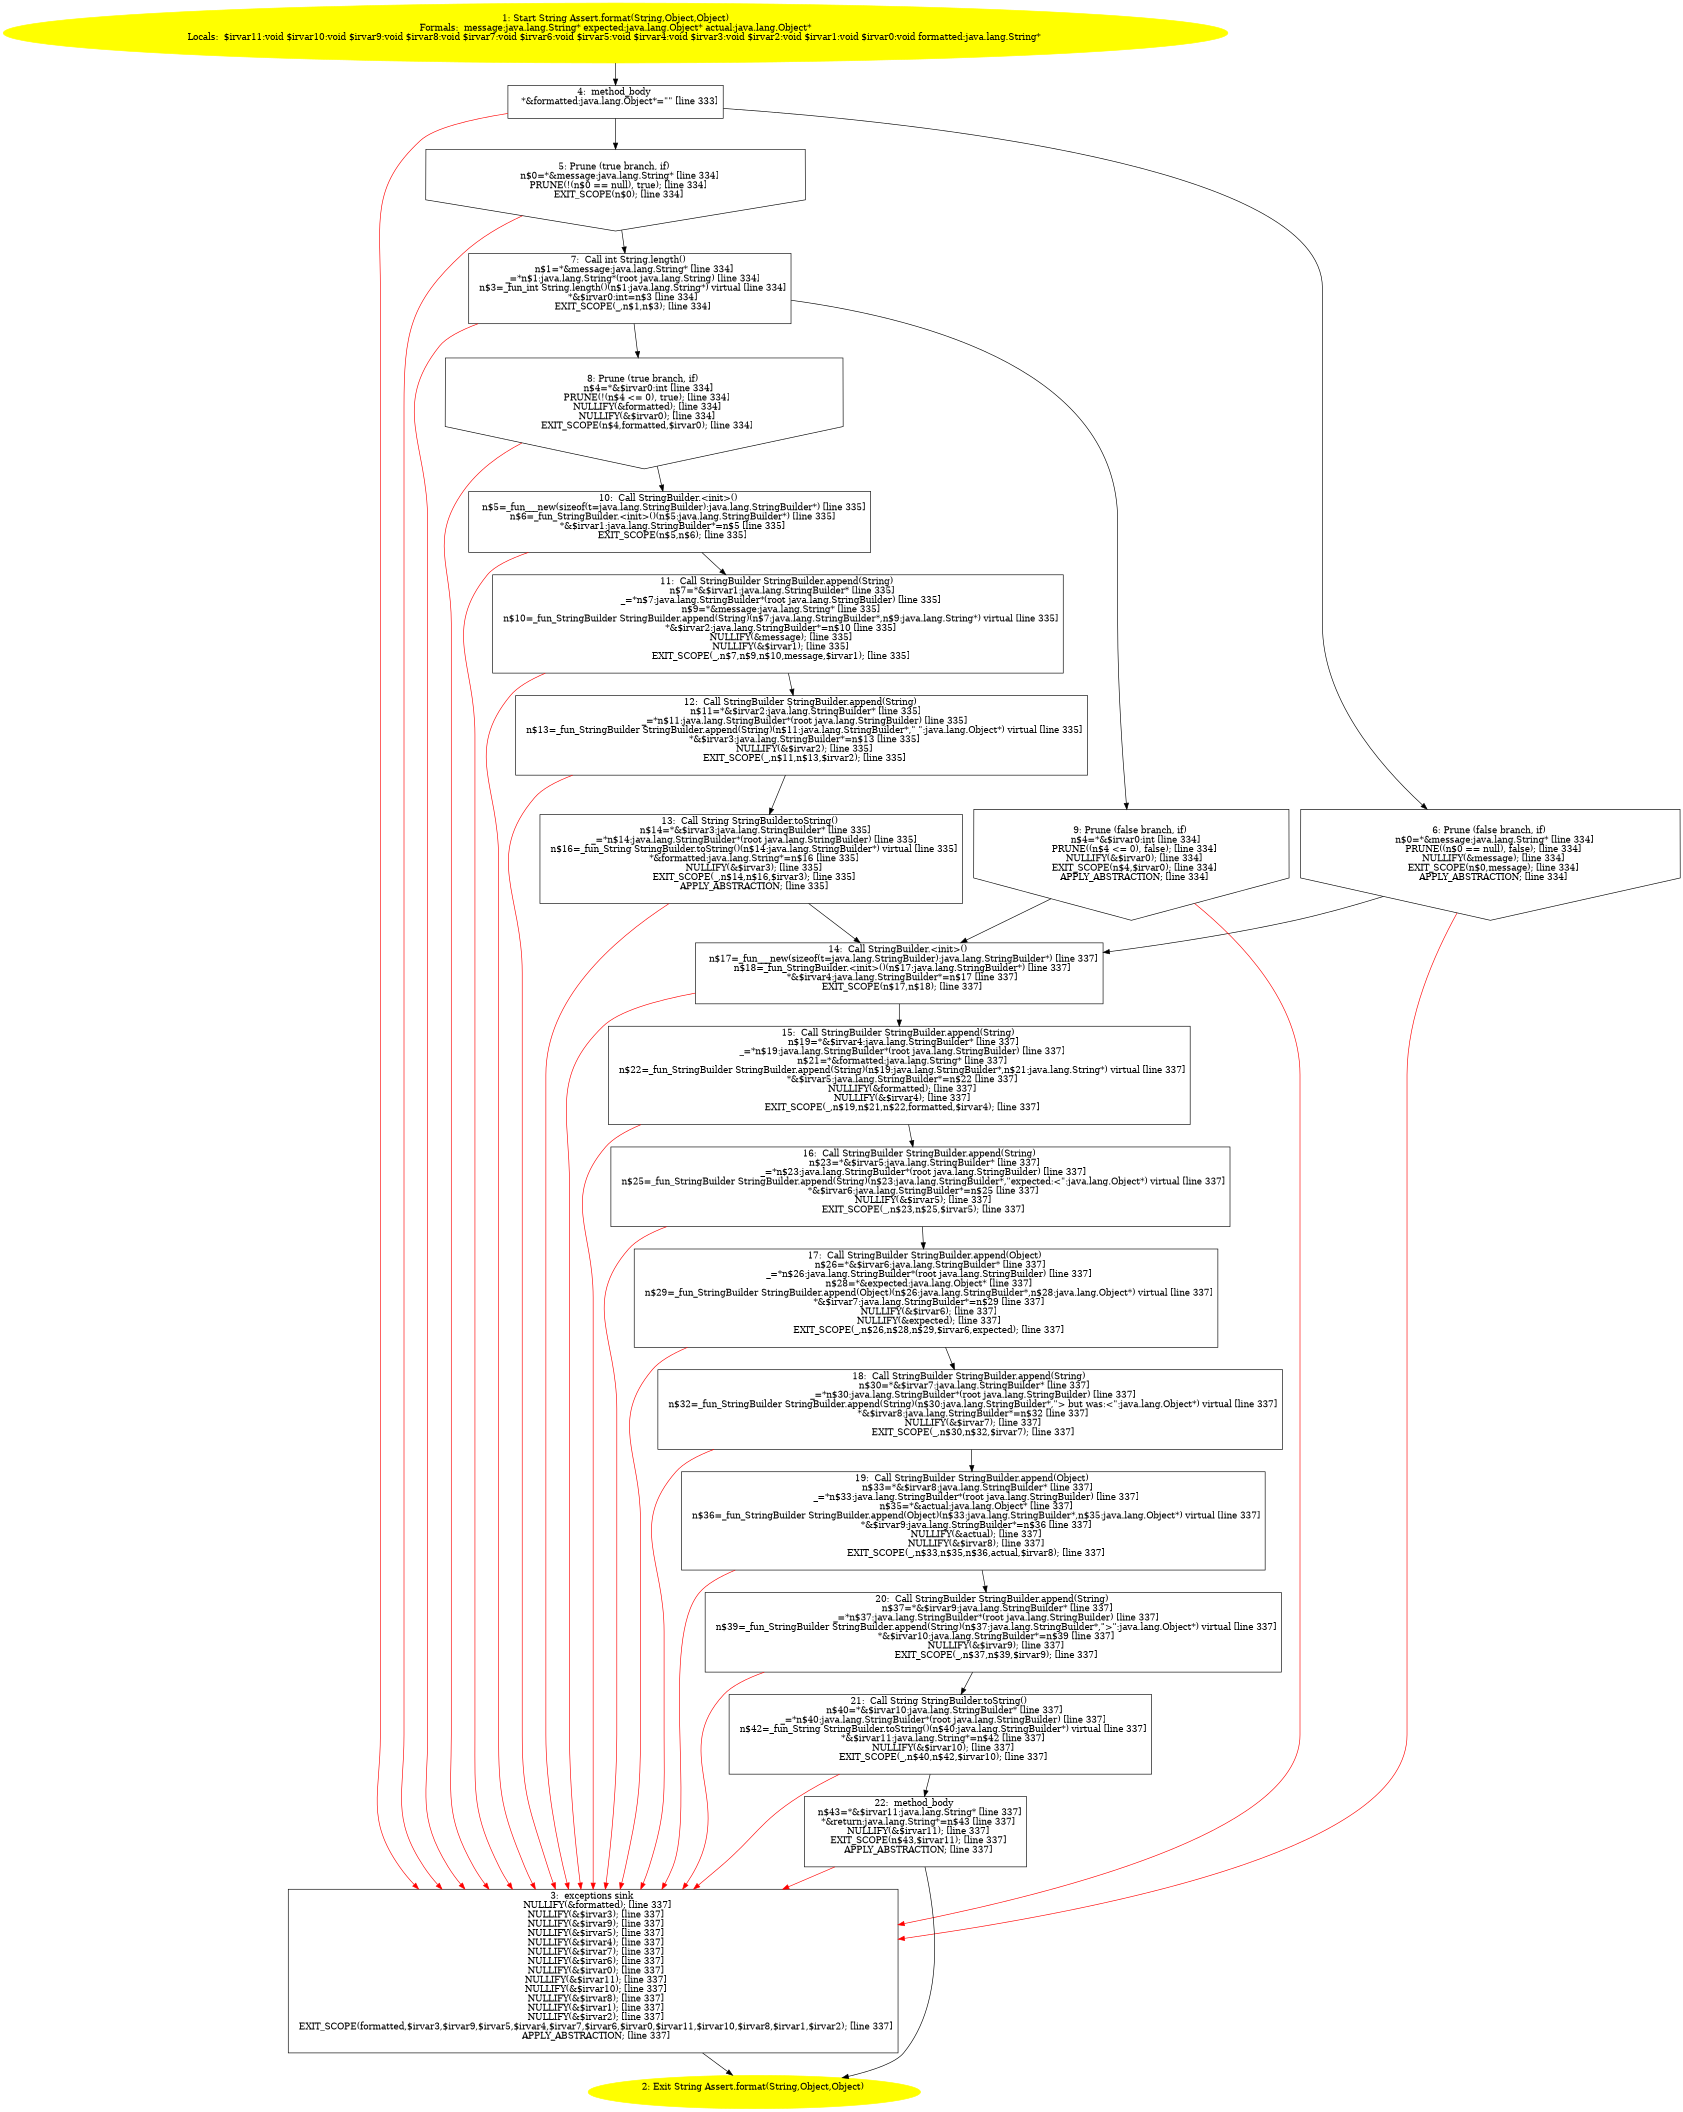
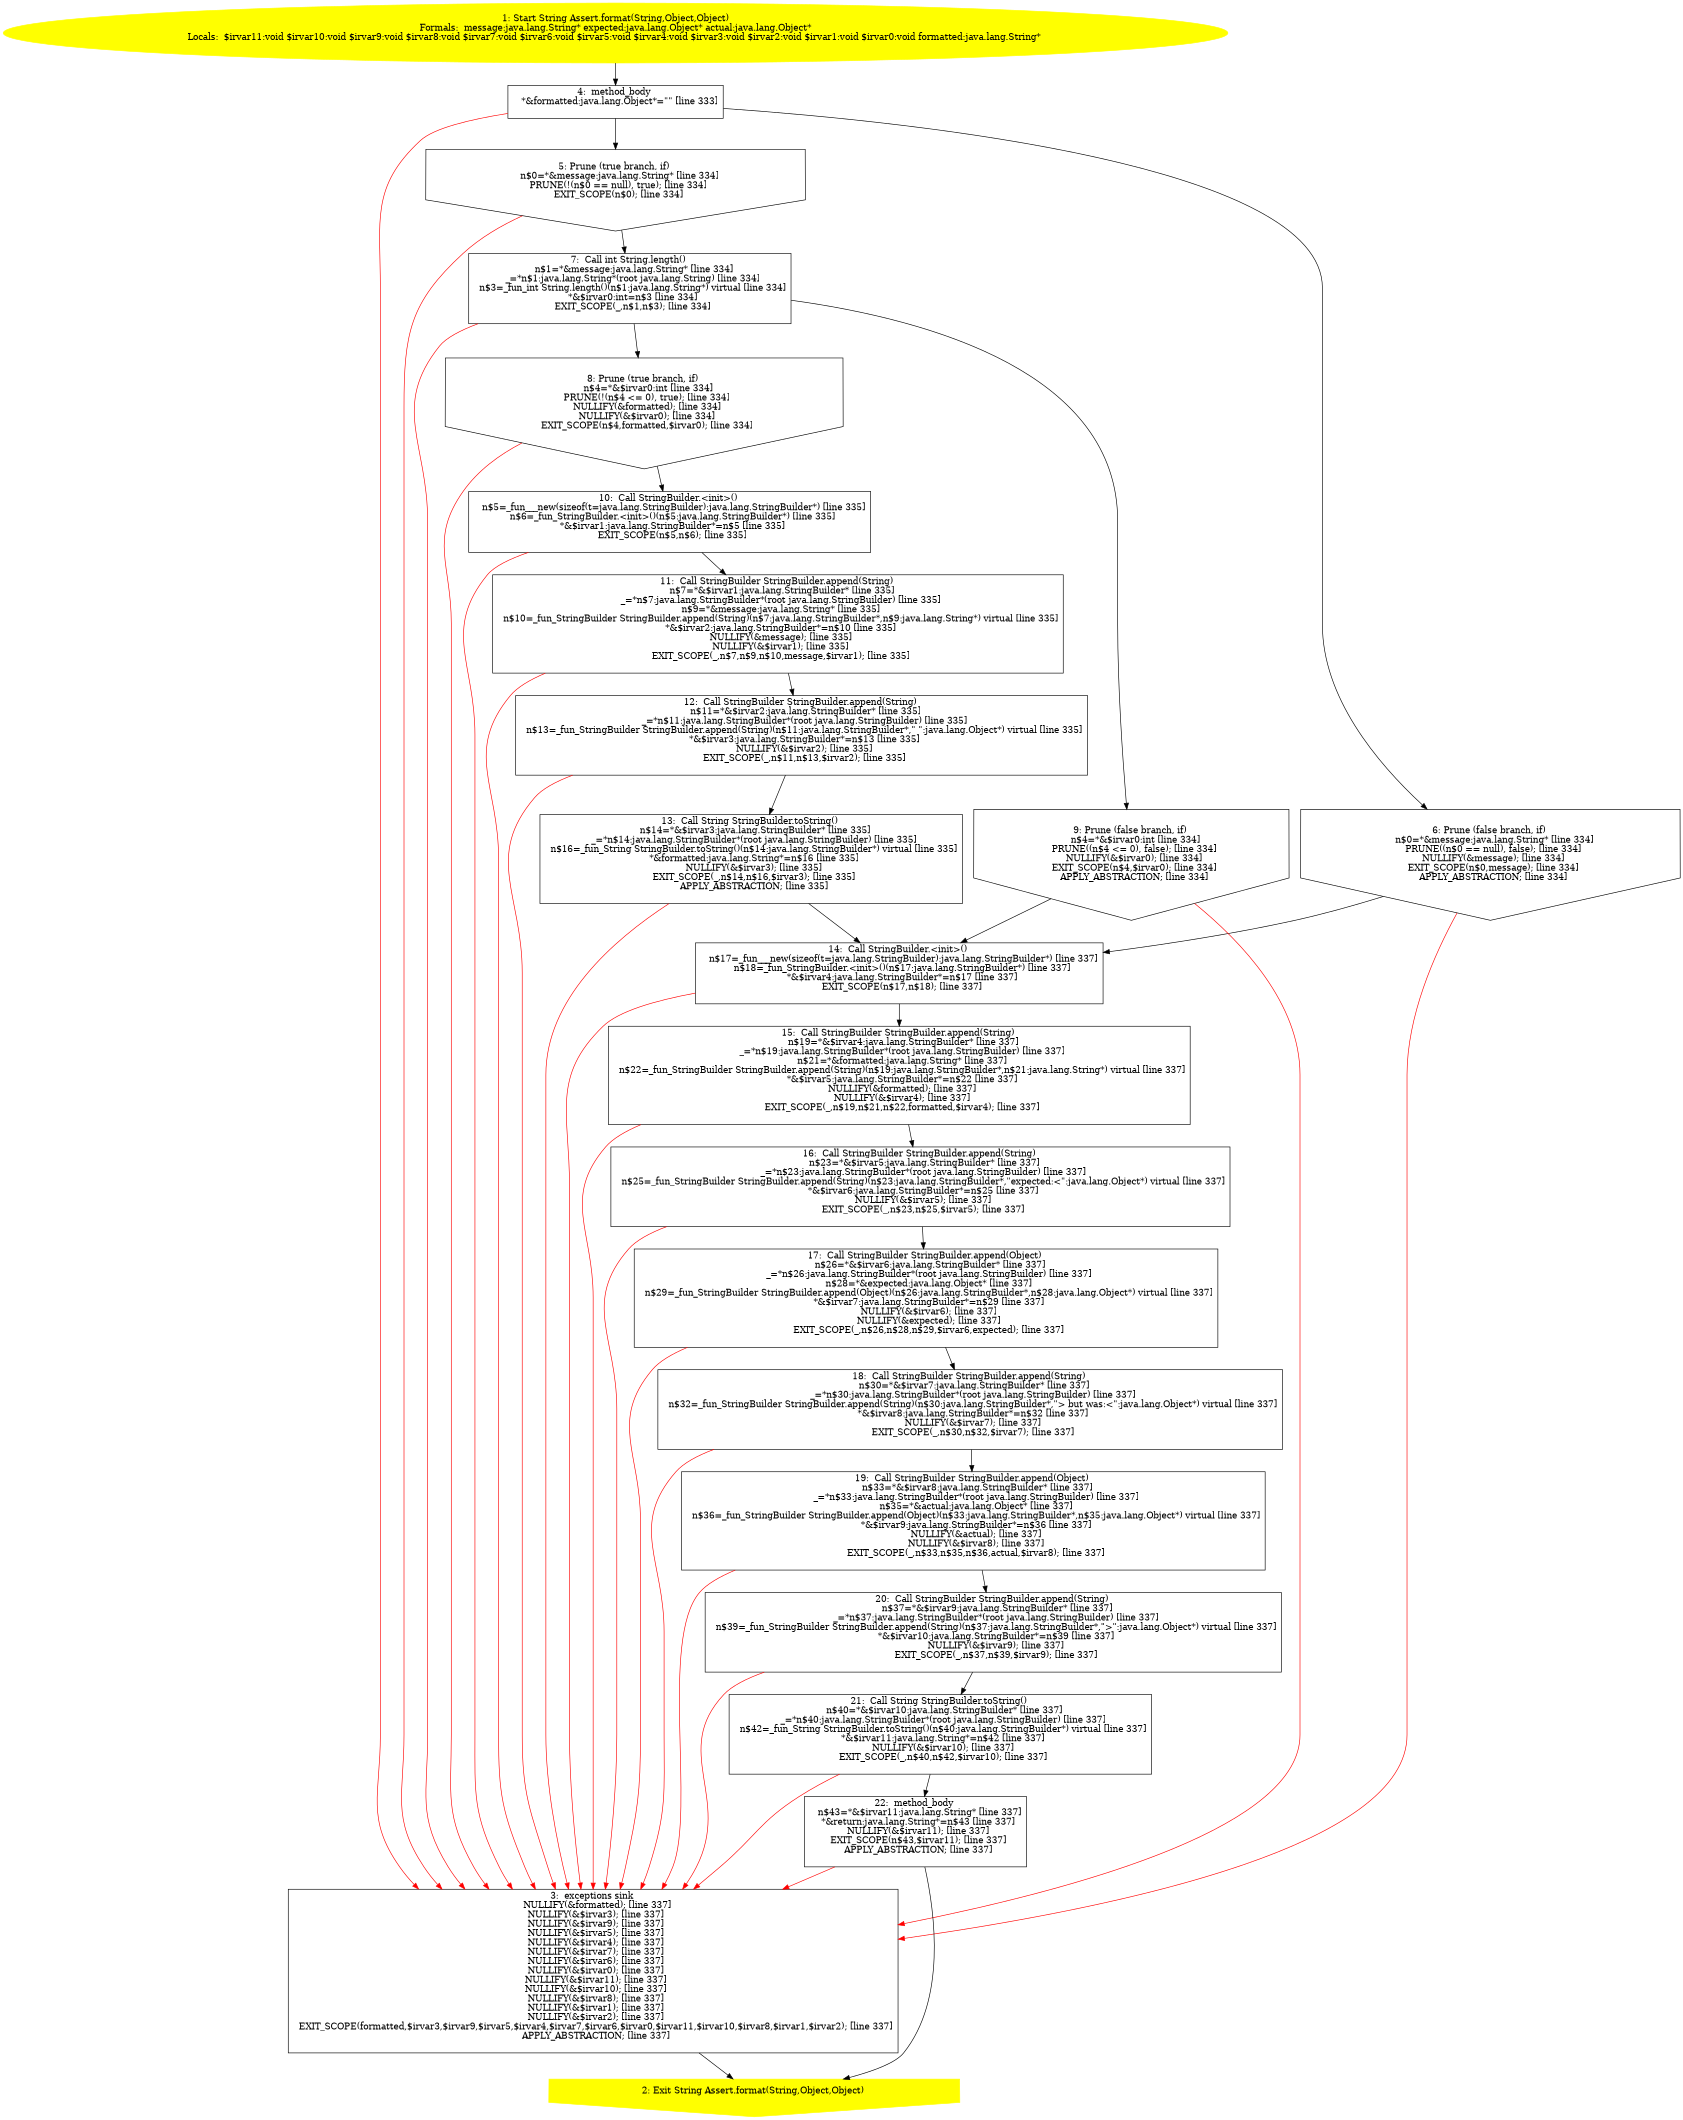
  digraph {
    node [shape=box]
    n1 [color=yellow label="1: Start String Assert.format(String,Object,Object)\nFormals:  message:java.lang.String* expected:java.lang.Object* actual:java.lang.Object*\nLocals:  $irvar11:void $irvar10:void $irvar9:void $irvar8:void $irvar7:void $irvar6:void $irvar5:void $irvar4:void $irvar3:void $irvar2:void $irvar1:void $irvar0:void formatted:java.lang.String* \n  " style=filled shape=""]
    n2 [label="4:  method_body \n   *&formatted:java.lang.Object*=\"\" [line 333]\n "]
    n3 [label="3:  exceptions sink \n   NULLIFY(&formatted); [line 337]\n  NULLIFY(&$irvar3); [line 337]\n  NULLIFY(&$irvar9); [line 337]\n  NULLIFY(&$irvar5); [line 337]\n  NULLIFY(&$irvar4); [line 337]\n  NULLIFY(&$irvar7); [line 337]\n  NULLIFY(&$irvar6); [line 337]\n  NULLIFY(&$irvar0); [line 337]\n  NULLIFY(&$irvar11); [line 337]\n  NULLIFY(&$irvar10); [line 337]\n  NULLIFY(&$irvar8); [line 337]\n  NULLIFY(&$irvar1); [line 337]\n  NULLIFY(&$irvar2); [line 337]\n  EXIT_SCOPE(formatted,$irvar3,$irvar9,$irvar5,$irvar4,$irvar7,$irvar6,$irvar0,$irvar11,$irvar10,$irvar8,$irvar1,$irvar2); [line 337]\n  APPLY_ABSTRACTION; [line 337]\n "]
    n4 [label="5: Prune (true branch, if) \n   n$0=*&message:java.lang.String* [line 334]\n  PRUNE(!(n$0 == null), true); [line 334]\n  EXIT_SCOPE(n$0); [line 334]\n " shape=invhouse]
    n5 [label="6: Prune (false branch, if) \n   n$0=*&message:java.lang.String* [line 334]\n  PRUNE((n$0 == null), false); [line 334]\n  NULLIFY(&message); [line 334]\n  EXIT_SCOPE(n$0,message); [line 334]\n  APPLY_ABSTRACTION; [line 334]\n " shape=invhouse]
-   n6 [color=yellow label="2: Exit String Assert.format(String,Object,Object) \n  " style=filled shape=""]
+   n6 [color=yellow label="2: Exit String Assert.format(String,Object,Object) \n  " style=filled shape=invhouse]
    n7 [label="7:  Call int String.length() \n   n$1=*&message:java.lang.String* [line 334]\n  _=*n$1:java.lang.String*(root java.lang.String) [line 334]\n  n$3=_fun_int String.length()(n$1:java.lang.String*) virtual [line 334]\n  *&$irvar0:int=n$3 [line 334]\n  EXIT_SCOPE(_,n$1,n$3); [line 334]\n "]
    n8 [label="14:  Call StringBuilder.<init>() \n   n$17=_fun___new(sizeof(t=java.lang.StringBuilder):java.lang.StringBuilder*) [line 337]\n  n$18=_fun_StringBuilder.<init>()(n$17:java.lang.StringBuilder*) [line 337]\n  *&$irvar4:java.lang.StringBuilder*=n$17 [line 337]\n  EXIT_SCOPE(n$17,n$18); [line 337]\n "]
    n9 [label="8: Prune (true branch, if) \n   n$4=*&$irvar0:int [line 334]\n  PRUNE(!(n$4 <= 0), true); [line 334]\n  NULLIFY(&formatted); [line 334]\n  NULLIFY(&$irvar0); [line 334]\n  EXIT_SCOPE(n$4,formatted,$irvar0); [line 334]\n " shape=invhouse]
    n10 [label="9: Prune (false branch, if) \n   n$4=*&$irvar0:int [line 334]\n  PRUNE((n$4 <= 0), false); [line 334]\n  NULLIFY(&$irvar0); [line 334]\n  EXIT_SCOPE(n$4,$irvar0); [line 334]\n  APPLY_ABSTRACTION; [line 334]\n " shape=invhouse]
    n11 [label="15:  Call StringBuilder StringBuilder.append(String) \n   n$19=*&$irvar4:java.lang.StringBuilder* [line 337]\n  _=*n$19:java.lang.StringBuilder*(root java.lang.StringBuilder) [line 337]\n  n$21=*&formatted:java.lang.String* [line 337]\n  n$22=_fun_StringBuilder StringBuilder.append(String)(n$19:java.lang.StringBuilder*,n$21:java.lang.String*) virtual [line 337]\n  *&$irvar5:java.lang.StringBuilder*=n$22 [line 337]\n  NULLIFY(&formatted); [line 337]\n  NULLIFY(&$irvar4); [line 337]\n  EXIT_SCOPE(_,n$19,n$21,n$22,formatted,$irvar4); [line 337]\n "]
    n12 [label="10:  Call StringBuilder.<init>() \n   n$5=_fun___new(sizeof(t=java.lang.StringBuilder):java.lang.StringBuilder*) [line 335]\n  n$6=_fun_StringBuilder.<init>()(n$5:java.lang.StringBuilder*) [line 335]\n  *&$irvar1:java.lang.StringBuilder*=n$5 [line 335]\n  EXIT_SCOPE(n$5,n$6); [line 335]\n "]
    n13 [label="11:  Call StringBuilder StringBuilder.append(String) \n   n$7=*&$irvar1:java.lang.StringBuilder* [line 335]\n  _=*n$7:java.lang.StringBuilder*(root java.lang.StringBuilder) [line 335]\n  n$9=*&message:java.lang.String* [line 335]\n  n$10=_fun_StringBuilder StringBuilder.append(String)(n$7:java.lang.StringBuilder*,n$9:java.lang.String*) virtual [line 335]\n  *&$irvar2:java.lang.StringBuilder*=n$10 [line 335]\n  NULLIFY(&message); [line 335]\n  NULLIFY(&$irvar1); [line 335]\n  EXIT_SCOPE(_,n$7,n$9,n$10,message,$irvar1); [line 335]\n "]
    n14 [label="12:  Call StringBuilder StringBuilder.append(String) \n   n$11=*&$irvar2:java.lang.StringBuilder* [line 335]\n  _=*n$11:java.lang.StringBuilder*(root java.lang.StringBuilder) [line 335]\n  n$13=_fun_StringBuilder StringBuilder.append(String)(n$11:java.lang.StringBuilder*,\" \":java.lang.Object*) virtual [line 335]\n  *&$irvar3:java.lang.StringBuilder*=n$13 [line 335]\n  NULLIFY(&$irvar2); [line 335]\n  EXIT_SCOPE(_,n$11,n$13,$irvar2); [line 335]\n "]
    n15 [label="13:  Call String StringBuilder.toString() \n   n$14=*&$irvar3:java.lang.StringBuilder* [line 335]\n  _=*n$14:java.lang.StringBuilder*(root java.lang.StringBuilder) [line 335]\n  n$16=_fun_String StringBuilder.toString()(n$14:java.lang.StringBuilder*) virtual [line 335]\n  *&formatted:java.lang.String*=n$16 [line 335]\n  NULLIFY(&$irvar3); [line 335]\n  EXIT_SCOPE(_,n$14,n$16,$irvar3); [line 335]\n  APPLY_ABSTRACTION; [line 335]\n "]
    n16 [label="16:  Call StringBuilder StringBuilder.append(String) \n   n$23=*&$irvar5:java.lang.StringBuilder* [line 337]\n  _=*n$23:java.lang.StringBuilder*(root java.lang.StringBuilder) [line 337]\n  n$25=_fun_StringBuilder StringBuilder.append(String)(n$23:java.lang.StringBuilder*,\"expected:<\":java.lang.Object*) virtual [line 337]\n  *&$irvar6:java.lang.StringBuilder*=n$25 [line 337]\n  NULLIFY(&$irvar5); [line 337]\n  EXIT_SCOPE(_,n$23,n$25,$irvar5); [line 337]\n "]
    n17 [label="17:  Call StringBuilder StringBuilder.append(Object) \n   n$26=*&$irvar6:java.lang.StringBuilder* [line 337]\n  _=*n$26:java.lang.StringBuilder*(root java.lang.StringBuilder) [line 337]\n  n$28=*&expected:java.lang.Object* [line 337]\n  n$29=_fun_StringBuilder StringBuilder.append(Object)(n$26:java.lang.StringBuilder*,n$28:java.lang.Object*) virtual [line 337]\n  *&$irvar7:java.lang.StringBuilder*=n$29 [line 337]\n  NULLIFY(&$irvar6); [line 337]\n  NULLIFY(&expected); [line 337]\n  EXIT_SCOPE(_,n$26,n$28,n$29,$irvar6,expected); [line 337]\n "]
    n18 [label="18:  Call StringBuilder StringBuilder.append(String) \n   n$30=*&$irvar7:java.lang.StringBuilder* [line 337]\n  _=*n$30:java.lang.StringBuilder*(root java.lang.StringBuilder) [line 337]\n  n$32=_fun_StringBuilder StringBuilder.append(String)(n$30:java.lang.StringBuilder*,\"> but was:<\":java.lang.Object*) virtual [line 337]\n  *&$irvar8:java.lang.StringBuilder*=n$32 [line 337]\n  NULLIFY(&$irvar7); [line 337]\n  EXIT_SCOPE(_,n$30,n$32,$irvar7); [line 337]\n "]
    n19 [label="19:  Call StringBuilder StringBuilder.append(Object) \n   n$33=*&$irvar8:java.lang.StringBuilder* [line 337]\n  _=*n$33:java.lang.StringBuilder*(root java.lang.StringBuilder) [line 337]\n  n$35=*&actual:java.lang.Object* [line 337]\n  n$36=_fun_StringBuilder StringBuilder.append(Object)(n$33:java.lang.StringBuilder*,n$35:java.lang.Object*) virtual [line 337]\n  *&$irvar9:java.lang.StringBuilder*=n$36 [line 337]\n  NULLIFY(&actual); [line 337]\n  NULLIFY(&$irvar8); [line 337]\n  EXIT_SCOPE(_,n$33,n$35,n$36,actual,$irvar8); [line 337]\n "]
    n20 [label="20:  Call StringBuilder StringBuilder.append(String) \n   n$37=*&$irvar9:java.lang.StringBuilder* [line 337]\n  _=*n$37:java.lang.StringBuilder*(root java.lang.StringBuilder) [line 337]\n  n$39=_fun_StringBuilder StringBuilder.append(String)(n$37:java.lang.StringBuilder*,\">\":java.lang.Object*) virtual [line 337]\n  *&$irvar10:java.lang.StringBuilder*=n$39 [line 337]\n  NULLIFY(&$irvar9); [line 337]\n  EXIT_SCOPE(_,n$37,n$39,$irvar9); [line 337]\n "]
    n21 [label="21:  Call String StringBuilder.toString() \n   n$40=*&$irvar10:java.lang.StringBuilder* [line 337]\n  _=*n$40:java.lang.StringBuilder*(root java.lang.StringBuilder) [line 337]\n  n$42=_fun_String StringBuilder.toString()(n$40:java.lang.StringBuilder*) virtual [line 337]\n  *&$irvar11:java.lang.String*=n$42 [line 337]\n  NULLIFY(&$irvar10); [line 337]\n  EXIT_SCOPE(_,n$40,n$42,$irvar10); [line 337]\n "]
    n22 [label="22:  method_body \n   n$43=*&$irvar11:java.lang.String* [line 337]\n  *&return:java.lang.String*=n$43 [line 337]\n  NULLIFY(&$irvar11); [line 337]\n  EXIT_SCOPE(n$43,$irvar11); [line 337]\n  APPLY_ABSTRACTION; [line 337]\n "]
    n1 -> n2
    n2 -> n3 [color=red]
    n2 -> n4
    n2 -> n5
    n3 -> n6
    n4 -> n3 [color=red]
    n4 -> n7
    n5 -> n3 [color=red]
    n5 -> n8
    n7 -> n3 [color=red]
    n7 -> n9
    n7 -> n10
    n8 -> n3 [color=red]
    n8 -> n11
    n9 -> n3 [color=red]
    n9 -> n12
    n10 -> n3 [color=red]
    n10 -> n8
    n11 -> n3 [color=red]
    n11 -> n16
    n12 -> n3 [color=red]
    n12 -> n13
    n13 -> n3 [color=red]
    n13 -> n14
    n14 -> n3 [color=red]
    n14 -> n15
    n15 -> n3 [color=red]
    n15 -> n8
    n16 -> n3 [color=red]
    n16 -> n17
    n17 -> n3 [color=red]
    n17 -> n18
    n18 -> n3 [color=red]
    n18 -> n19
    n19 -> n3 [color=red]
    n19 -> n20
    n20 -> n3 [color=red]
    n20 -> n21
    n21 -> n3 [color=red]
    n21 -> n22
    n22 -> n3 [color=red]
    n22 -> n6
  }
